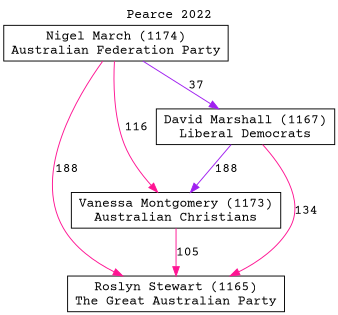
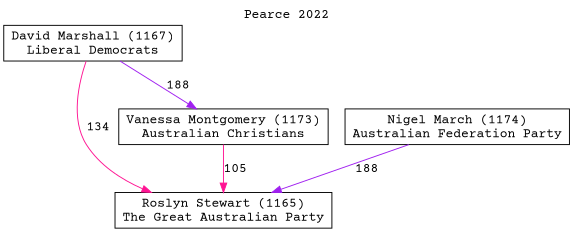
  digraph {
    fontname="Courier Prime"
    label="Pearce 2022"
    labelloc=t
    mclimit=10
    node [fontname="Courier Prime" shape=box]
    edge [color=deeppink fontname="Courier Prime"]
    n1 [label="Roslyn Stewart (1165)\nThe Great Australian Party"]
    n2 [label="Vanessa Montgomery (1173)\nAustralian Christians"]
    n3 [label="David Marshall (1167)\nLiberal Democrats"]
    n4 [label="Nigel March (1174)\nAustralian Federation Party"]
    n2 -> n1 [label=105]
    n3 -> n1 [label=134]
    n3 -> n2 [color=purple label=188]
-   n4 -> n1 [label=188]
-   n4 -> n2 [label=116]
-   n4 -> n3 [color=purple label=37]
+   n4 -> n1 [color=purple label=188]
  }
